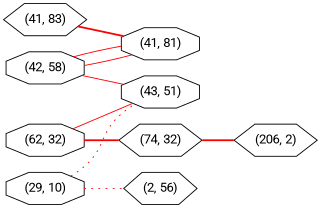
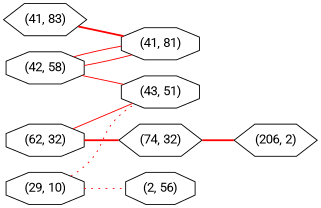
  graph {
    fontname=Roboto
    rankdir=LR
    node [fontname=Roboto shape=octagon]
    edge [color=red fontname=Roboto style=solid weight=1]
    "(41, 83)" [shape=hexagon]
    "(41, 81)"
    "(74, 32)" [shape=hexagon]
    "(62, 32)"
    "(43, 51)"
    "(206, 2)" [shape=hexagon]
    "(42, 58)"
    "(29, 10)"
-   "(2, 56)" [shape=hexagon]
+   "(2, 56)"
    "(41, 83)" -- "(41, 81)" [style=bold]
    "(74, 32)" -- "(206, 2)" [style=bold]
    "(62, 32)" -- "(74, 32)" [style=bold]
    "(62, 32)" -- "(43, 51)"
    "(42, 58)" -- "(41, 81)"
    "(42, 58)" -- "(41, 81)"
    "(42, 58)" -- "(43, 51)"
    "(29, 10)" -- "(43, 51)" [style=dotted]
    "(29, 10)" -- "(2, 56)" [style=dotted]
  }
